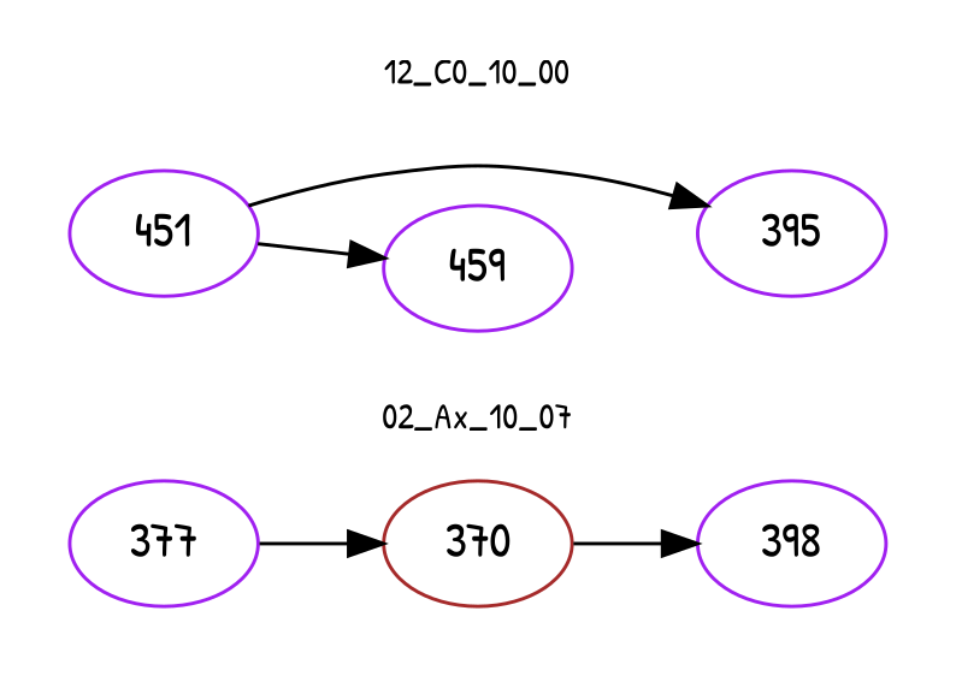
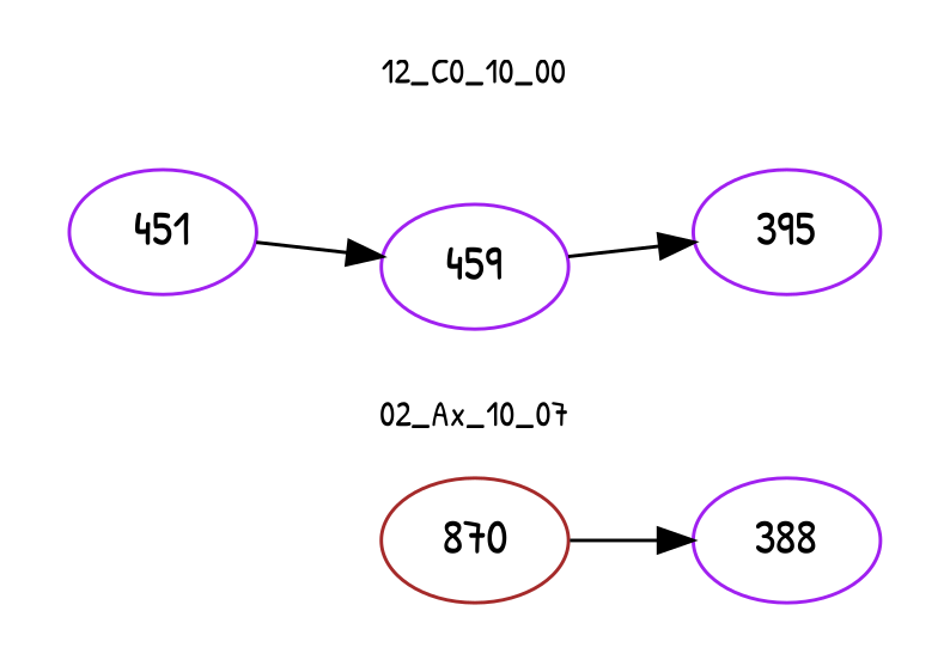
  digraph {
    fontname="Patrick Hand"
    rankdir=LR
    node [color=purple fontname="Patrick Hand"]
    edge [color=black fontname="Patrick Hand"]
-   n1 [label=377]
-   n2 [color=brown label=370]
-   n3 [label=398]
+   n2 [color=brown label=870]
+   n3 [label=388]
    n4 [label=451]
    n5 [label=459]
    n6 [label=395]
    subgraph cluster_1 {
      color=white
      fontsize=10
      label="02_Ax_10_07"
-     n1
      n2
      n3
    }
    subgraph cluster_2 {
      color=white
      fontsize=10
      label="12_C0_10_00"
      n4
      n5
      n6
    }
-   n1 -> n2
    n2 -> n3
    n4 -> n5
-   n4 -> n6
+   n5 -> n6
  }
